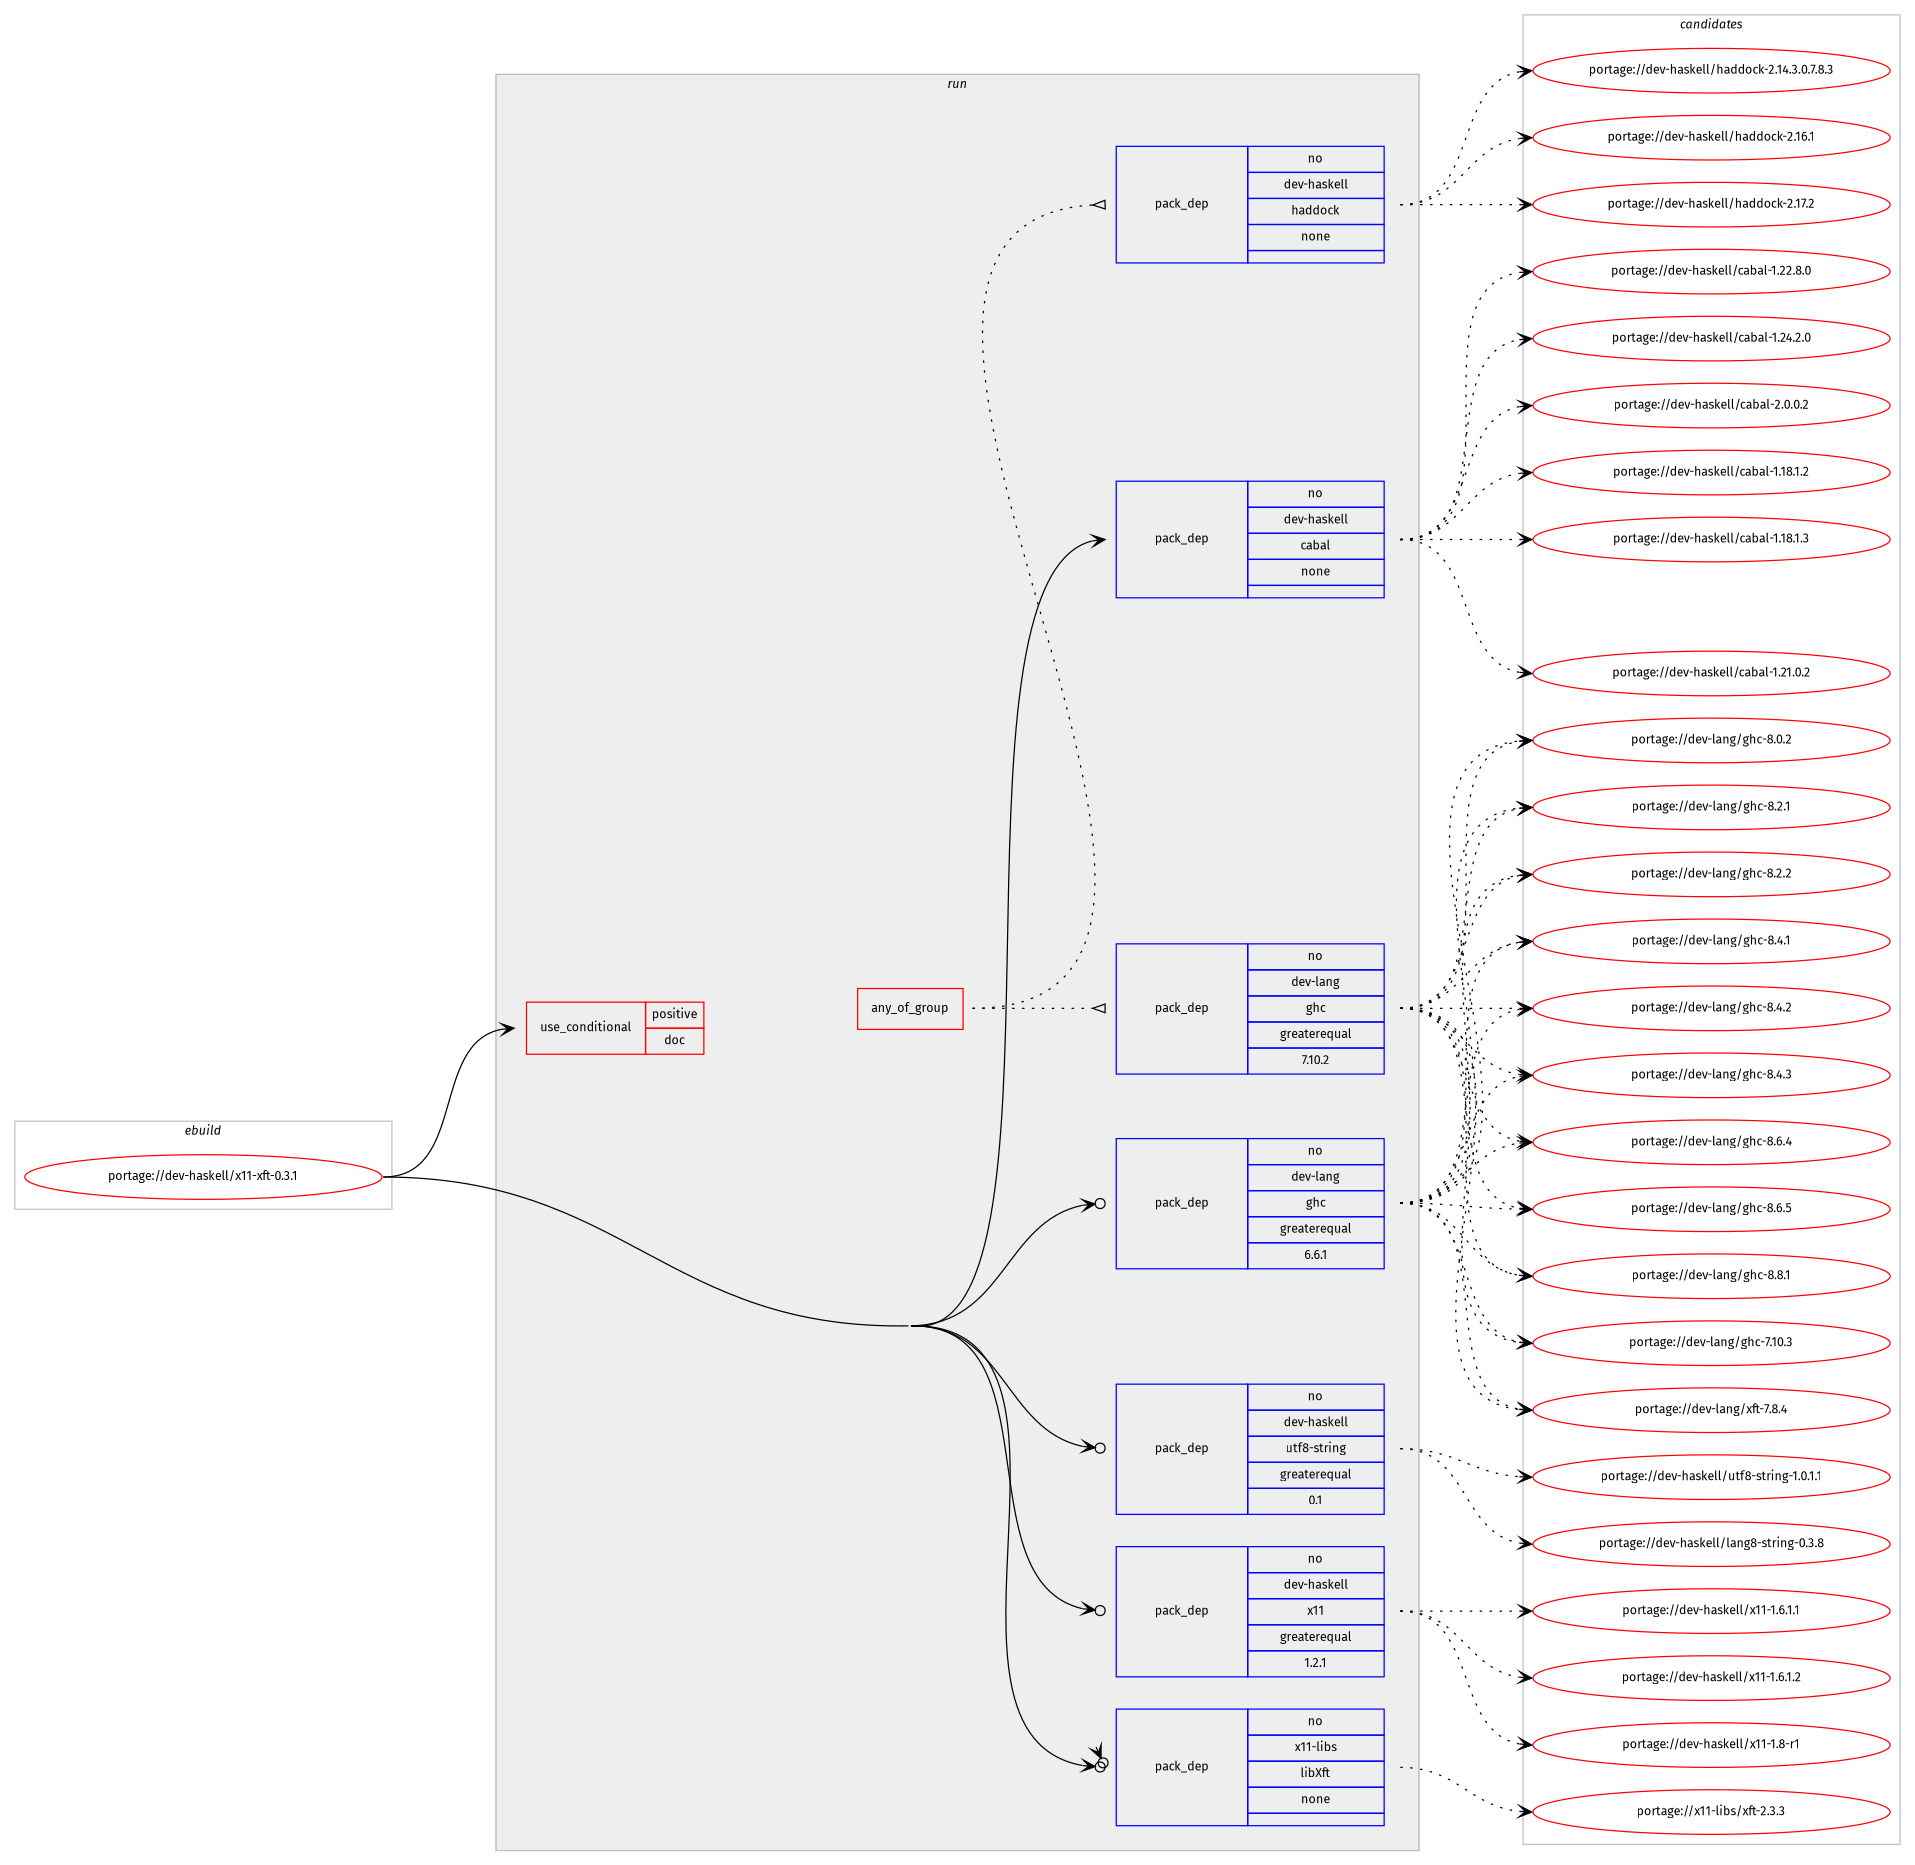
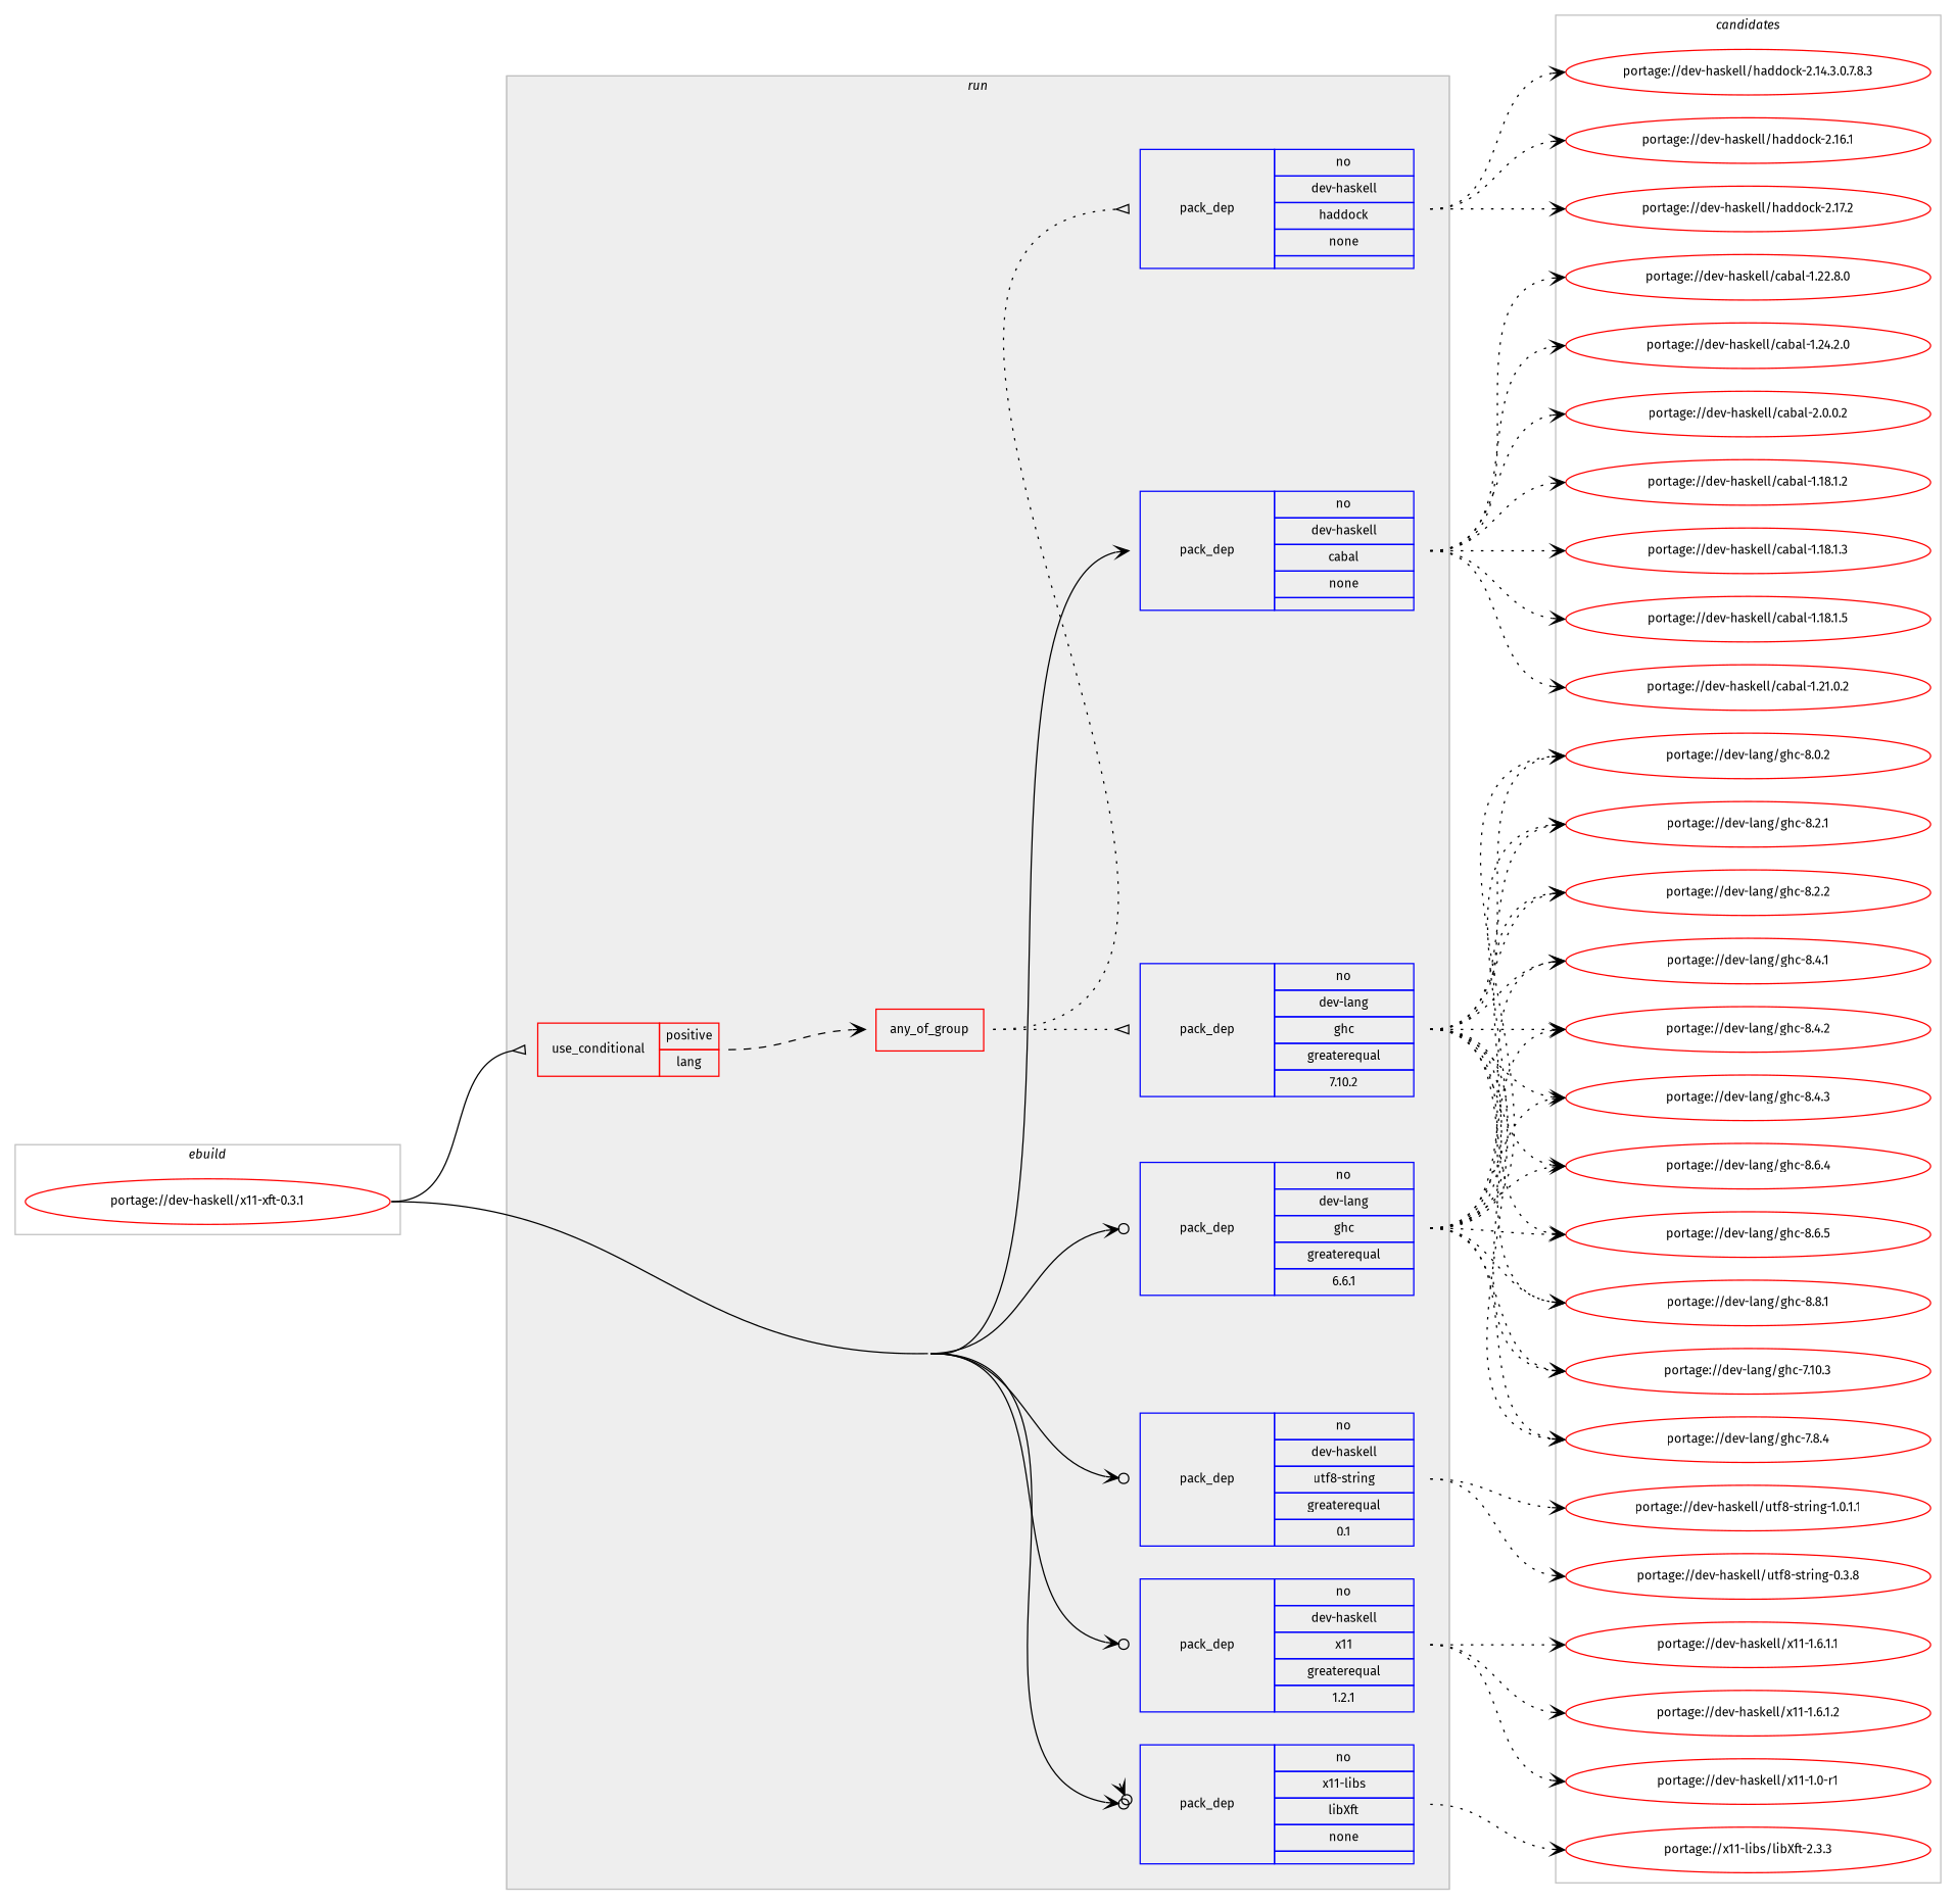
  digraph {
    compound=true
    concentrate=true
    fontname="Fira Sans"
    fontsize=10
    newrank=true
    rankdir=LR
    ranksep=1.5
    node [color=red fontname="Fira Sans" fontsize=10]
    edge [arrowhead=vee fontname="Fira Sans" headport=w style=dotted tailport=e weight=100]
    n1 [label="portage://dev-haskell/x11-xft-0.3.1" width=4]
    n2 [color=blue label=<<TABLE BORDER="0" CELLBORDER="1" CELLSPACING="0" CELLPADDING="4" WIDTH="220"><TR><TD ROWSPAN="6" CELLPADDING="30">pack_dep</TD></TR><TR><TD WIDTH="110">no</TD></TR><TR><TD>dev-haskell</TD></TR><TR><TD>haddock</TD></TR><TR><TD>none</TD></TR><TR><TD></TD></TR></TABLE>> shape=none]
    n3 [color=blue label=<<TABLE BORDER="0" CELLBORDER="1" CELLSPACING="0" CELLPADDING="4" WIDTH="220"><TR><TD ROWSPAN="6" CELLPADDING="30">pack_dep</TD></TR><TR><TD WIDTH="110">no</TD></TR><TR><TD>dev-lang</TD></TR><TR><TD>ghc</TD></TR><TR><TD>greaterequal</TD></TR><TR><TD>7.10.2</TD></TR></TABLE>> shape=none]
    n4 [label=<<TABLE BORDER="0" CELLBORDER="1" CELLSPACING="0" CELLPADDING="4"><TR><TD CELLPADDING="10">any_of_group</TD></TR></TABLE>> shape=none]
-   n5 [label=<<TABLE BORDER="0" CELLBORDER="1" CELLSPACING="0" CELLPADDING="4"><TR><TD ROWSPAN="3" CELLPADDING="10">use_conditional</TD></TR><TR><TD>positive</TD></TR><TR><TD>doc</TD></TR></TABLE>> shape=none]
+   n5 [label=<<TABLE BORDER="0" CELLBORDER="1" CELLSPACING="0" CELLPADDING="4"><TR><TD ROWSPAN="3" CELLPADDING="10">use_conditional</TD></TR><TR><TD>positive</TD></TR><TR><TD>lang</TD></TR></TABLE>> shape=none]
    n6 [color=blue label=<<TABLE BORDER="0" CELLBORDER="1" CELLSPACING="0" CELLPADDING="4" WIDTH="220"><TR><TD ROWSPAN="6" CELLPADDING="30">pack_dep</TD></TR><TR><TD WIDTH="110">no</TD></TR><TR><TD>dev-haskell</TD></TR><TR><TD>cabal</TD></TR><TR><TD>none</TD></TR><TR><TD></TD></TR></TABLE>> shape=none]
    n7 [color=blue label=<<TABLE BORDER="0" CELLBORDER="1" CELLSPACING="0" CELLPADDING="4" WIDTH="220"><TR><TD ROWSPAN="6" CELLPADDING="30">pack_dep</TD></TR><TR><TD WIDTH="110">no</TD></TR><TR><TD>dev-haskell</TD></TR><TR><TD>utf8-string</TD></TR><TR><TD>greaterequal</TD></TR><TR><TD>0.1</TD></TR></TABLE>> shape=none]
    n8 [color=blue label=<<TABLE BORDER="0" CELLBORDER="1" CELLSPACING="0" CELLPADDING="4" WIDTH="220"><TR><TD ROWSPAN="6" CELLPADDING="30">pack_dep</TD></TR><TR><TD WIDTH="110">no</TD></TR><TR><TD>dev-haskell</TD></TR><TR><TD>x11</TD></TR><TR><TD>greaterequal</TD></TR><TR><TD>1.2.1</TD></TR></TABLE>> shape=none]
    n9 [color=blue label=<<TABLE BORDER="0" CELLBORDER="1" CELLSPACING="0" CELLPADDING="4" WIDTH="220"><TR><TD ROWSPAN="6" CELLPADDING="30">pack_dep</TD></TR><TR><TD WIDTH="110">no</TD></TR><TR><TD>dev-lang</TD></TR><TR><TD>ghc</TD></TR><TR><TD>greaterequal</TD></TR><TR><TD>6.6.1</TD></TR></TABLE>> shape=none]
    n10 [color=blue label=<<TABLE BORDER="0" CELLBORDER="1" CELLSPACING="0" CELLPADDING="4" WIDTH="220"><TR><TD ROWSPAN="6" CELLPADDING="30">pack_dep</TD></TR><TR><TD WIDTH="110">no</TD></TR><TR><TD>x11-libs</TD></TR><TR><TD>libXft</TD></TR><TR><TD>none</TD></TR><TR><TD></TD></TR></TABLE>> shape=none]
    n11 [label="portage://dev-haskell/haddock-2.14.3.0.7.8.3" width=4]
    n12 [label="portage://dev-haskell/haddock-2.16.1" width=4]
    n13 [label="portage://dev-haskell/haddock-2.17.2" width=4]
    n14 [label="portage://dev-lang/ghc-7.10.3" width=4]
-   n15 [label="portage://dev-lang/xft-7.8.4" width=4]
+   n15 [label="portage://dev-lang/ghc-7.8.4" width=4]
    n16 [label="portage://dev-lang/ghc-8.0.2" width=4]
    n17 [label="portage://dev-lang/ghc-8.2.1" width=4]
    n18 [label="portage://dev-lang/ghc-8.2.2" width=4]
    n19 [label="portage://dev-lang/ghc-8.4.1" width=4]
    n20 [label="portage://dev-lang/ghc-8.4.2" width=4]
    n21 [label="portage://dev-lang/ghc-8.4.3" width=4]
    n22 [label="portage://dev-lang/ghc-8.6.4" width=4]
    n23 [label="portage://dev-lang/ghc-8.6.5" width=4]
    n24 [label="portage://dev-lang/ghc-8.8.1" width=4]
-   n25 [label="portage://dev-haskell/lang8-string-0.3.8" width=4]
+   n25 [label="portage://dev-haskell/utf8-string-0.3.8" width=4]
    n26 [label="portage://dev-haskell/utf8-string-1.0.1.1" width=4]
    n27 [label="portage://dev-haskell/cabal-1.18.1.2" width=4]
    n28 [label="portage://dev-haskell/cabal-1.18.1.3" width=4]
+   n29 [label="portage://dev-haskell/cabal-1.18.1.5" width=4]
    n30 [label="portage://dev-haskell/cabal-1.21.0.2" width=4]
    n31 [label="portage://dev-haskell/cabal-1.22.8.0" width=4]
    n32 [label="portage://dev-haskell/cabal-1.24.2.0" width=4]
    n33 [label="portage://dev-haskell/cabal-2.0.0.2" width=4]
    n34 [label="portage://dev-haskell/x11-1.6.1.1" width=4]
    n35 [label="portage://dev-haskell/x11-1.6.1.2" width=4]
-   n36 [label="portage://dev-haskell/x11-1.8-r1" width=4]
-   n37 [label="portage://x11-libs/xft-2.3.3" width=4]
+   n36 [label="portage://dev-haskell/x11-1.0-r1" width=4]
+   n37 [label="portage://x11-libs/libXft-2.3.3" width=4]
    subgraph cluster_1 {
      color=gray
      label=<<i>ebuild</i>>
      rank=same
      n1
    }
    subgraph cluster_2 {
      color=gray
      label=<<i>dependencies</i>>
      subgraph cluster_3 {
        color=gray
        fillcolor="#eeeeee"
        label=<<i>compile</i>>
        style=filled
        subgraph sub_4 {
          color=gray
          fillcolor="#eeeeee"
          label=<<i>compile</i>>
          style=filled
          n5
          subgraph sub_5 {
            color=gray
            fillcolor="#eeeeee"
            label=<<i>compile</i>>
            style=filled
            n4
            subgraph sub_6 {
              color=gray
              fillcolor="#eeeeee"
              label=<<i>compile</i>>
              style=filled
              n2
            }
            subgraph sub_7 {
              color=gray
              fillcolor="#eeeeee"
              label=<<i>compile</i>>
              style=filled
              n3
            }
          }
        }
        subgraph sub_8 {
          color=gray
          fillcolor="#eeeeee"
          label=<<i>compile</i>>
          style=filled
          n6
        }
      }
      subgraph cluster_9 {
        color=gray
        fillcolor="#eeeeee"
        label=<<i>compile and run</i>>
        style=filled
        subgraph sub_10 {
          color=gray
          fillcolor="#eeeeee"
          label=<<i>compile and run</i>>
          style=filled
          n7
        }
        subgraph sub_11 {
          color=gray
          fillcolor="#eeeeee"
          label=<<i>compile and run</i>>
          style=filled
          n8
        }
        subgraph sub_12 {
          color=gray
          fillcolor="#eeeeee"
          label=<<i>compile and run</i>>
          style=filled
          n9
        }
        subgraph sub_13 {
          color=gray
          fillcolor="#eeeeee"
          label=<<i>compile and run</i>>
          style=filled
          n10
        }
      }
      subgraph cluster_14 {
        color=gray
        fillcolor="#eeeeee"
        label=<<i>run</i>>
        style=filled
      }
    }
    subgraph cluster_15 {
      color=gray
      label=<<i>candidates</i>>
      rank=same
      subgraph sub_16 {
        color=black
        label=<<i>candidates</i>>
        nodesep=1
        rank=same
        n11
        n12
        n13
      }
      subgraph sub_17 {
        color=black
        label=<<i>candidates</i>>
        nodesep=1
        rank=same
        n14
        n15
        n16
        n17
        n18
        n19
        n20
        n21
        n22
        n23
        n24
      }
      subgraph sub_18 {
        color=black
        label=<<i>candidates</i>>
        nodesep=1
        rank=same
        n25
        n26
      }
      subgraph sub_19 {
        color=black
        label=<<i>candidates</i>>
        nodesep=1
        rank=same
        n27
        n28
+       n29
        n30
        n31
        n32
        n33
      }
      subgraph sub_20 {
        color=black
        label=<<i>candidates</i>>
        nodesep=1
        rank=same
        n34
        n35
        n36
      }
      subgraph sub_21 {
        color=black
        label=<<i>candidates</i>>
        nodesep=1
        rank=same
        n14
        n15
        n16
        n17
        n18
        n19
        n20
        n21
        n22
        n23
        n24
      }
      subgraph sub_22 {
        color=black
        label=<<i>candidates</i>>
        nodesep=1
        rank=same
        n37
      }
    }
-   n1 -> n5 [style=solid weight=20]
+   n1 -> n5 [arrowhead=oinv style=solid weight=20]
    n1 -> n6 [style=solid weight=20]
    n1 -> n7 [arrowhead=odotvee style=solid weight=20]
    n1 -> n8 [arrowhead=odotvee style=solid weight=20]
    n1 -> n9 [arrowhead=odotvee style=solid weight=20]
    n1 -> n10 [arrowhead=odotvee style=solid weight=20]
    n2 -> n11
    n2 -> n12
    n2 -> n13
    n3 -> n14
    n3 -> n15
    n3 -> n16
    n3 -> n17
    n3 -> n18
    n3 -> n19
    n3 -> n20
    n3 -> n21
    n3 -> n22
    n3 -> n23
    n3 -> n24
    n4 -> n2 [arrowhead=oinv weight=20]
    n4 -> n3 [arrowhead=oinv weight=20]
+   n5 -> n4 [style=dashed weight=20]
    n6 -> n27
    n6 -> n28
+   n6 -> n29
    n6 -> n30
    n6 -> n31
    n6 -> n32
    n6 -> n33
    n7 -> n25
    n7 -> n26
    n8 -> n34
    n8 -> n35
    n8 -> n36
    n9 -> n14
    n9 -> n15
    n9 -> n16
    n9 -> n17
    n9 -> n18
    n9 -> n19
    n9 -> n20
    n9 -> n21
    n9 -> n22
    n9 -> n23
    n9 -> n24
    n10 -> n37
  }
